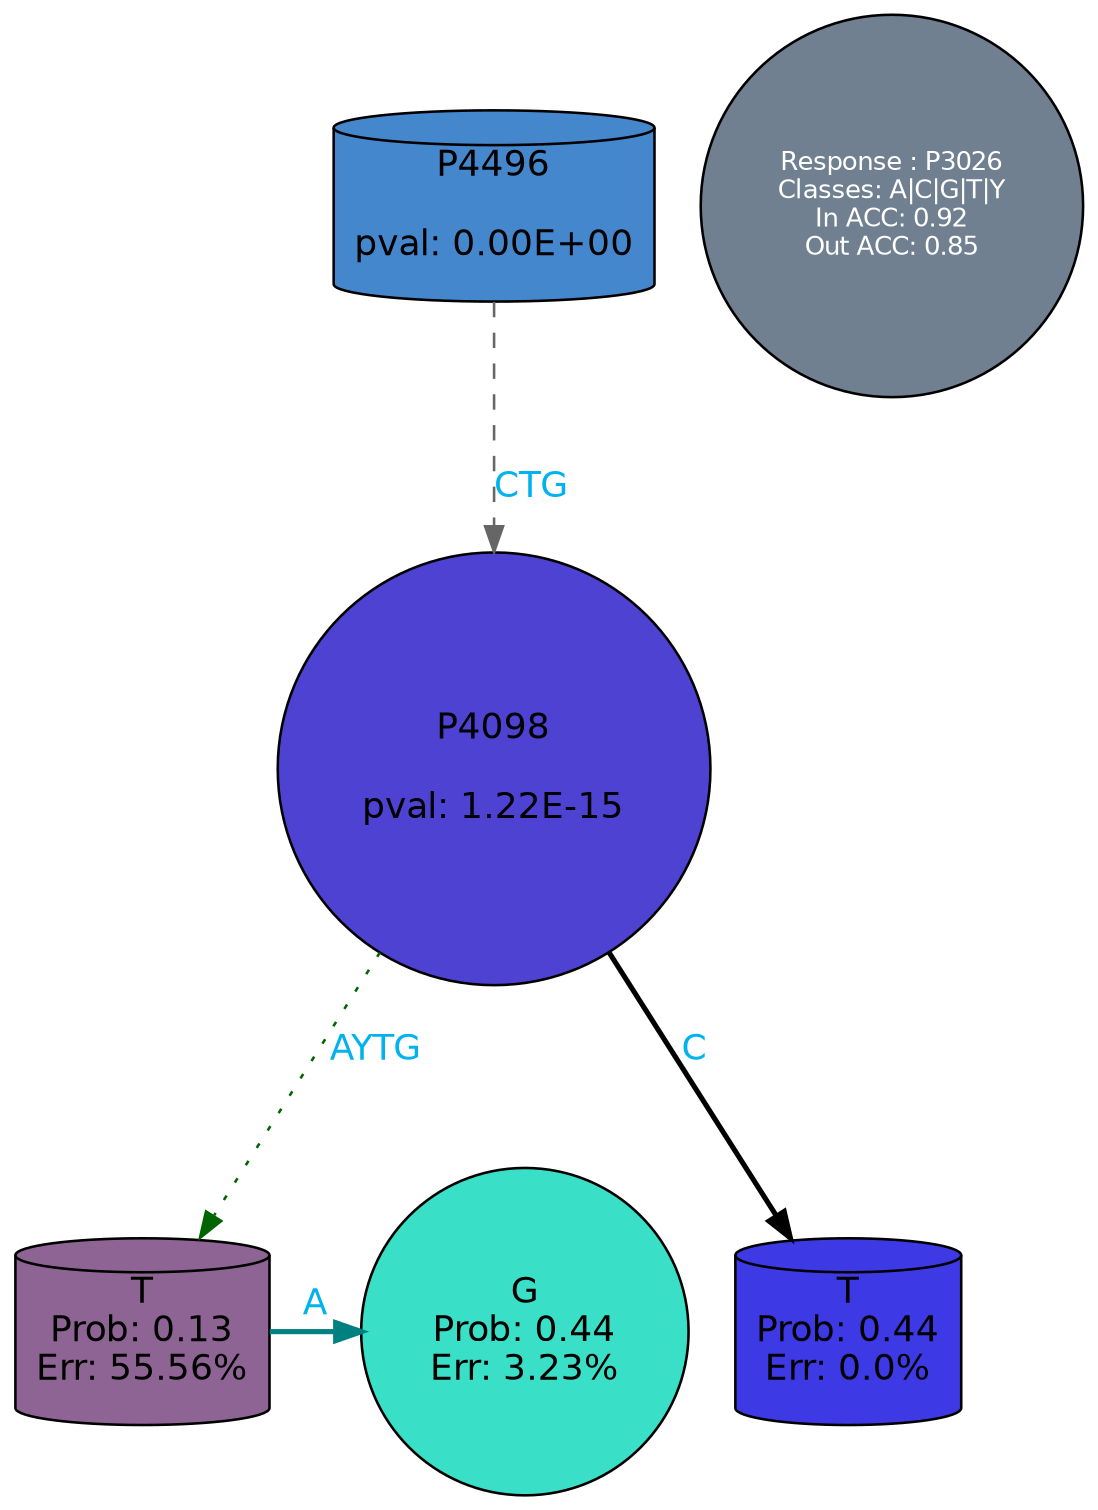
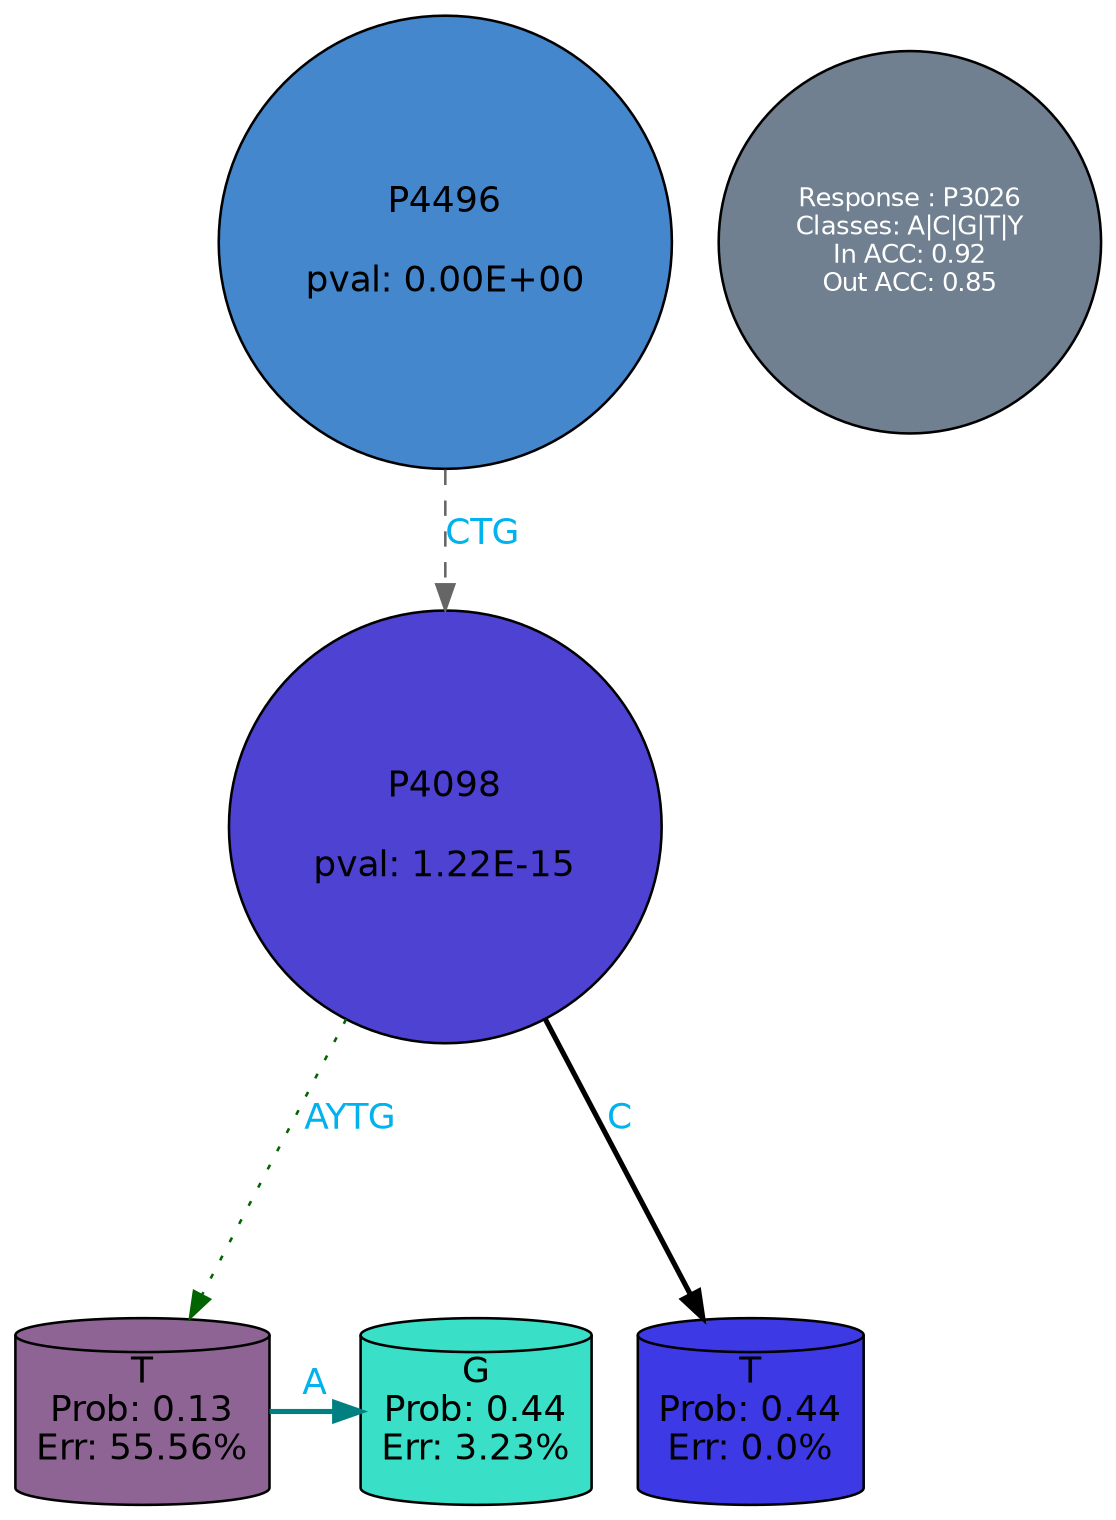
  digraph {
    ranksep=equally
    splines=polylines
    node [color=black fontname=helvetica shape=circle style="filled, rounded"]
    edge [fontcolor=deepskyblue2 fontname=helvetica style=bold]
-   n1 [fillcolor="#39dfc6" label="G\nProb: 0.44\nErr: 3.23%"]
+   n1 [fillcolor="#39dfc6" label="G\nProb: 0.44\nErr: 3.23%" shape=cylinder]
    n2 [fillcolor="#8e6494" label="T\nProb: 0.13\nErr: 55.56%" shape=cylinder]
    n3 [fillcolor="#3c39e5" label="T\nProb: 0.44\nErr: 0.0%" shape=cylinder]
    n4 [align=left fillcolor=slategray fontcolor=white fontsize=10 label="Response : P3026\nClasses: A|C|G|T|Y\nIn ACC: 0.92\nOut ACC: 0.85\n" style=filled]
-   n5 [fillcolor="#4587cd" label="P4496\n\npval: 0.00E+00" shape=cylinder]
+   n5 [fillcolor="#4587cd" label="P4496\n\npval: 0.00E+00"]
    n6 [fillcolor="#4e42d2" label="P4098\n\npval: 1.22E-15"]
    subgraph sub_1 {
      rank=same
      n1
      n2
      n3
    }
    subgraph sub_2 {
      rank=same
      n4
      n5
    }
    n2 -> n1 [color=teal label=A]
    n5 -> n6 [color=gray40 label=CTG style=dashed]
    n6 -> n2 [color=darkgreen label=AYTG style=dotted]
    n6 -> n3 [color=black label=C]
  }
